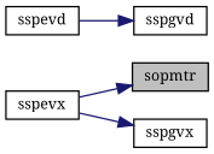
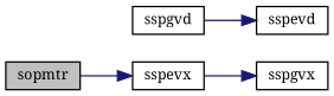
  digraph {
    fontname="Noto Serif"
    rankdir=RL
    node [color=black fillcolor=white fontname="Noto Serif" fontsize=10 shape=record style=filled]
    edge [color=midnightblue dir=back fontname="Noto Serif" fontsize=10 labelfontname=Helvetica labelfontsize=10 style=solid]
    n1 [fillcolor=grey75 fontcolor=black height=0.2 label=sopmtr width=0.4]
    n2 [height=0.2 label=sspevx width=0.4]
    n3 [height=0.2 label=sspevd width=0.4]
    n4 [height=0.2 label=sspgvd width=0.4]
    n5 [height=0.2 label=sspgvx width=0.4]
-   n1 -> n2
-   n4 -> n3
+   n2 -> n1
+   n3 -> n4
    n5 -> n2
  }
